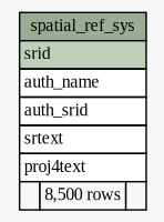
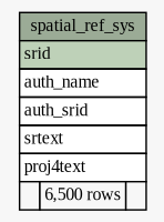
  digraph {
    bgcolor="#f7f7f7"
    fontname="Liberation Serif"
    fontsize=11
    nodesep=0.18
    rankdir=RL
    ranksep=0.46
-   n1 [fontname="Liberation Serif" fontsize=11 label=<     <TABLE BORDER="0" CELLBORDER="1" CELLSPACING="0" BGCOLOR="#ffffff">       <TR><TD COLSPAN="3" BGCOLOR="#9bab96" ALIGN="CENTER">spatial_ref_sys</TD></TR>       <TR><TD PORT="srid" COLSPAN="3" BGCOLOR="#bed1b8" ALIGN="LEFT">srid</TD></TR>       <TR><TD PORT="auth_name" COLSPAN="3" ALIGN="LEFT">auth_name</TD></TR>       <TR><TD PORT="auth_srid" COLSPAN="3" ALIGN="LEFT">auth_srid</TD></TR>       <TR><TD PORT="srtext" COLSPAN="3" ALIGN="LEFT">srtext</TD></TR>       <TR><TD PORT="proj4text" COLSPAN="3" ALIGN="LEFT">proj4text</TD></TR>       <TR><TD ALIGN="LEFT" BGCOLOR="#f7f7f7">  </TD><TD ALIGN="RIGHT" BGCOLOR="#f7f7f7">8,500 rows</TD><TD ALIGN="RIGHT" BGCOLOR="#f7f7f7">  </TD></TR>     </TABLE>> shape=plaintext]
+   n1 [fontname="Liberation Serif" fontsize=11 label=<     <TABLE BORDER="0" CELLBORDER="1" CELLSPACING="0" BGCOLOR="#ffffff">       <TR><TD COLSPAN="3" BGCOLOR="#9bab96" ALIGN="CENTER">spatial_ref_sys</TD></TR>       <TR><TD PORT="srid" COLSPAN="3" BGCOLOR="#bed1b8" ALIGN="LEFT">srid</TD></TR>       <TR><TD PORT="auth_name" COLSPAN="3" ALIGN="LEFT">auth_name</TD></TR>       <TR><TD PORT="auth_srid" COLSPAN="3" ALIGN="LEFT">auth_srid</TD></TR>       <TR><TD PORT="srtext" COLSPAN="3" ALIGN="LEFT">srtext</TD></TR>       <TR><TD PORT="proj4text" COLSPAN="3" ALIGN="LEFT">proj4text</TD></TR>       <TR><TD ALIGN="LEFT" BGCOLOR="#f7f7f7">  </TD><TD ALIGN="RIGHT" BGCOLOR="#f7f7f7">6,500 rows</TD><TD ALIGN="RIGHT" BGCOLOR="#f7f7f7">  </TD></TR>     </TABLE>> shape=plaintext]
  }
